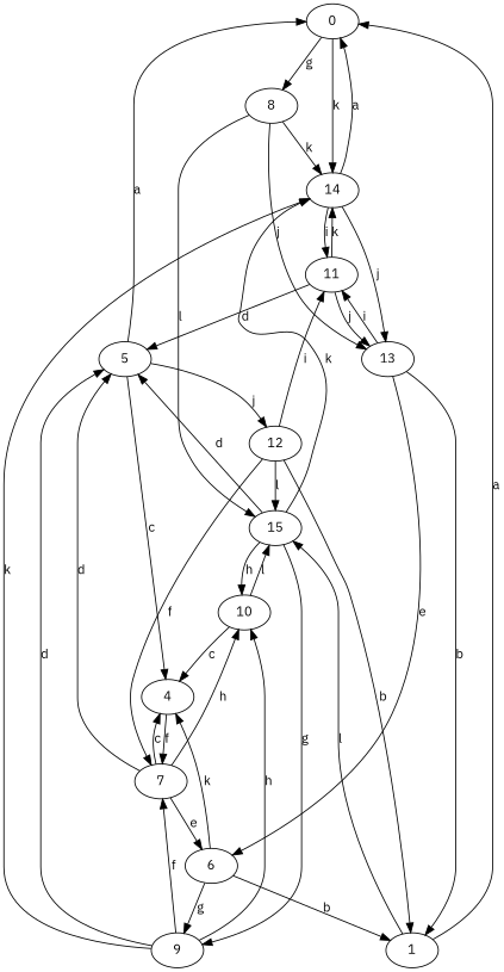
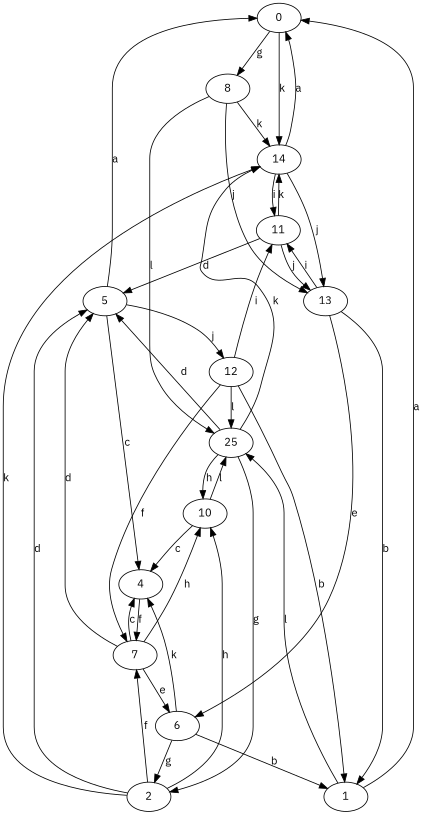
  strict digraph {
    fontname="IBM Plex Sans"
    node [fontname="IBM Plex Sans"]
    edge [fontname="IBM Plex Sans"]
    0
    8
    14
-   15
+   15 [label=25]
    13
    11
    1
    5
-   9
+   9 [label=2]
    10
    4
    7
    6
    12
    0 -> 8 [label=g]
    0 -> 14 [label=k]
    8 -> 14 [label=k]
    8 -> 15 [label=l]
    8 -> 13 [label=j]
    14 -> 0 [label=a]
    14 -> 13 [label=j]
    14 -> 11 [label=i]
    15 -> 14 [label=k]
    15 -> 5 [label=d]
    15 -> 9 [label=g]
    15 -> 10 [label=h]
    13 -> 11 [label=i]
    13 -> 1 [label=b]
    13 -> 6 [label=e]
    11 -> 14 [label=k]
    11 -> 13 [label=j]
    11 -> 5 [label=d]
    1 -> 0 [label=a]
    1 -> 15 [label=l]
    5 -> 0 [label=a]
    5 -> 4 [label=c]
    5 -> 12 [label=j]
    9 -> 14 [label=k]
    9 -> 5 [label=d]
    9 -> 10 [label=h]
    9 -> 7 [label=f]
    10 -> 15 [label=l]
    10 -> 4 [label=c]
    4 -> 7 [label=f]
    7 -> 5 [label=d]
    7 -> 10 [label=h]
    7 -> 4 [label=c]
    7 -> 6 [label=e]
    6 -> 1 [label=b]
    6 -> 9 [label=g]
    6 -> 4 [label=k]
    12 -> 15 [label=l]
    12 -> 11 [label=i]
    12 -> 1 [label=b]
    12 -> 7 [label=f]
  }
